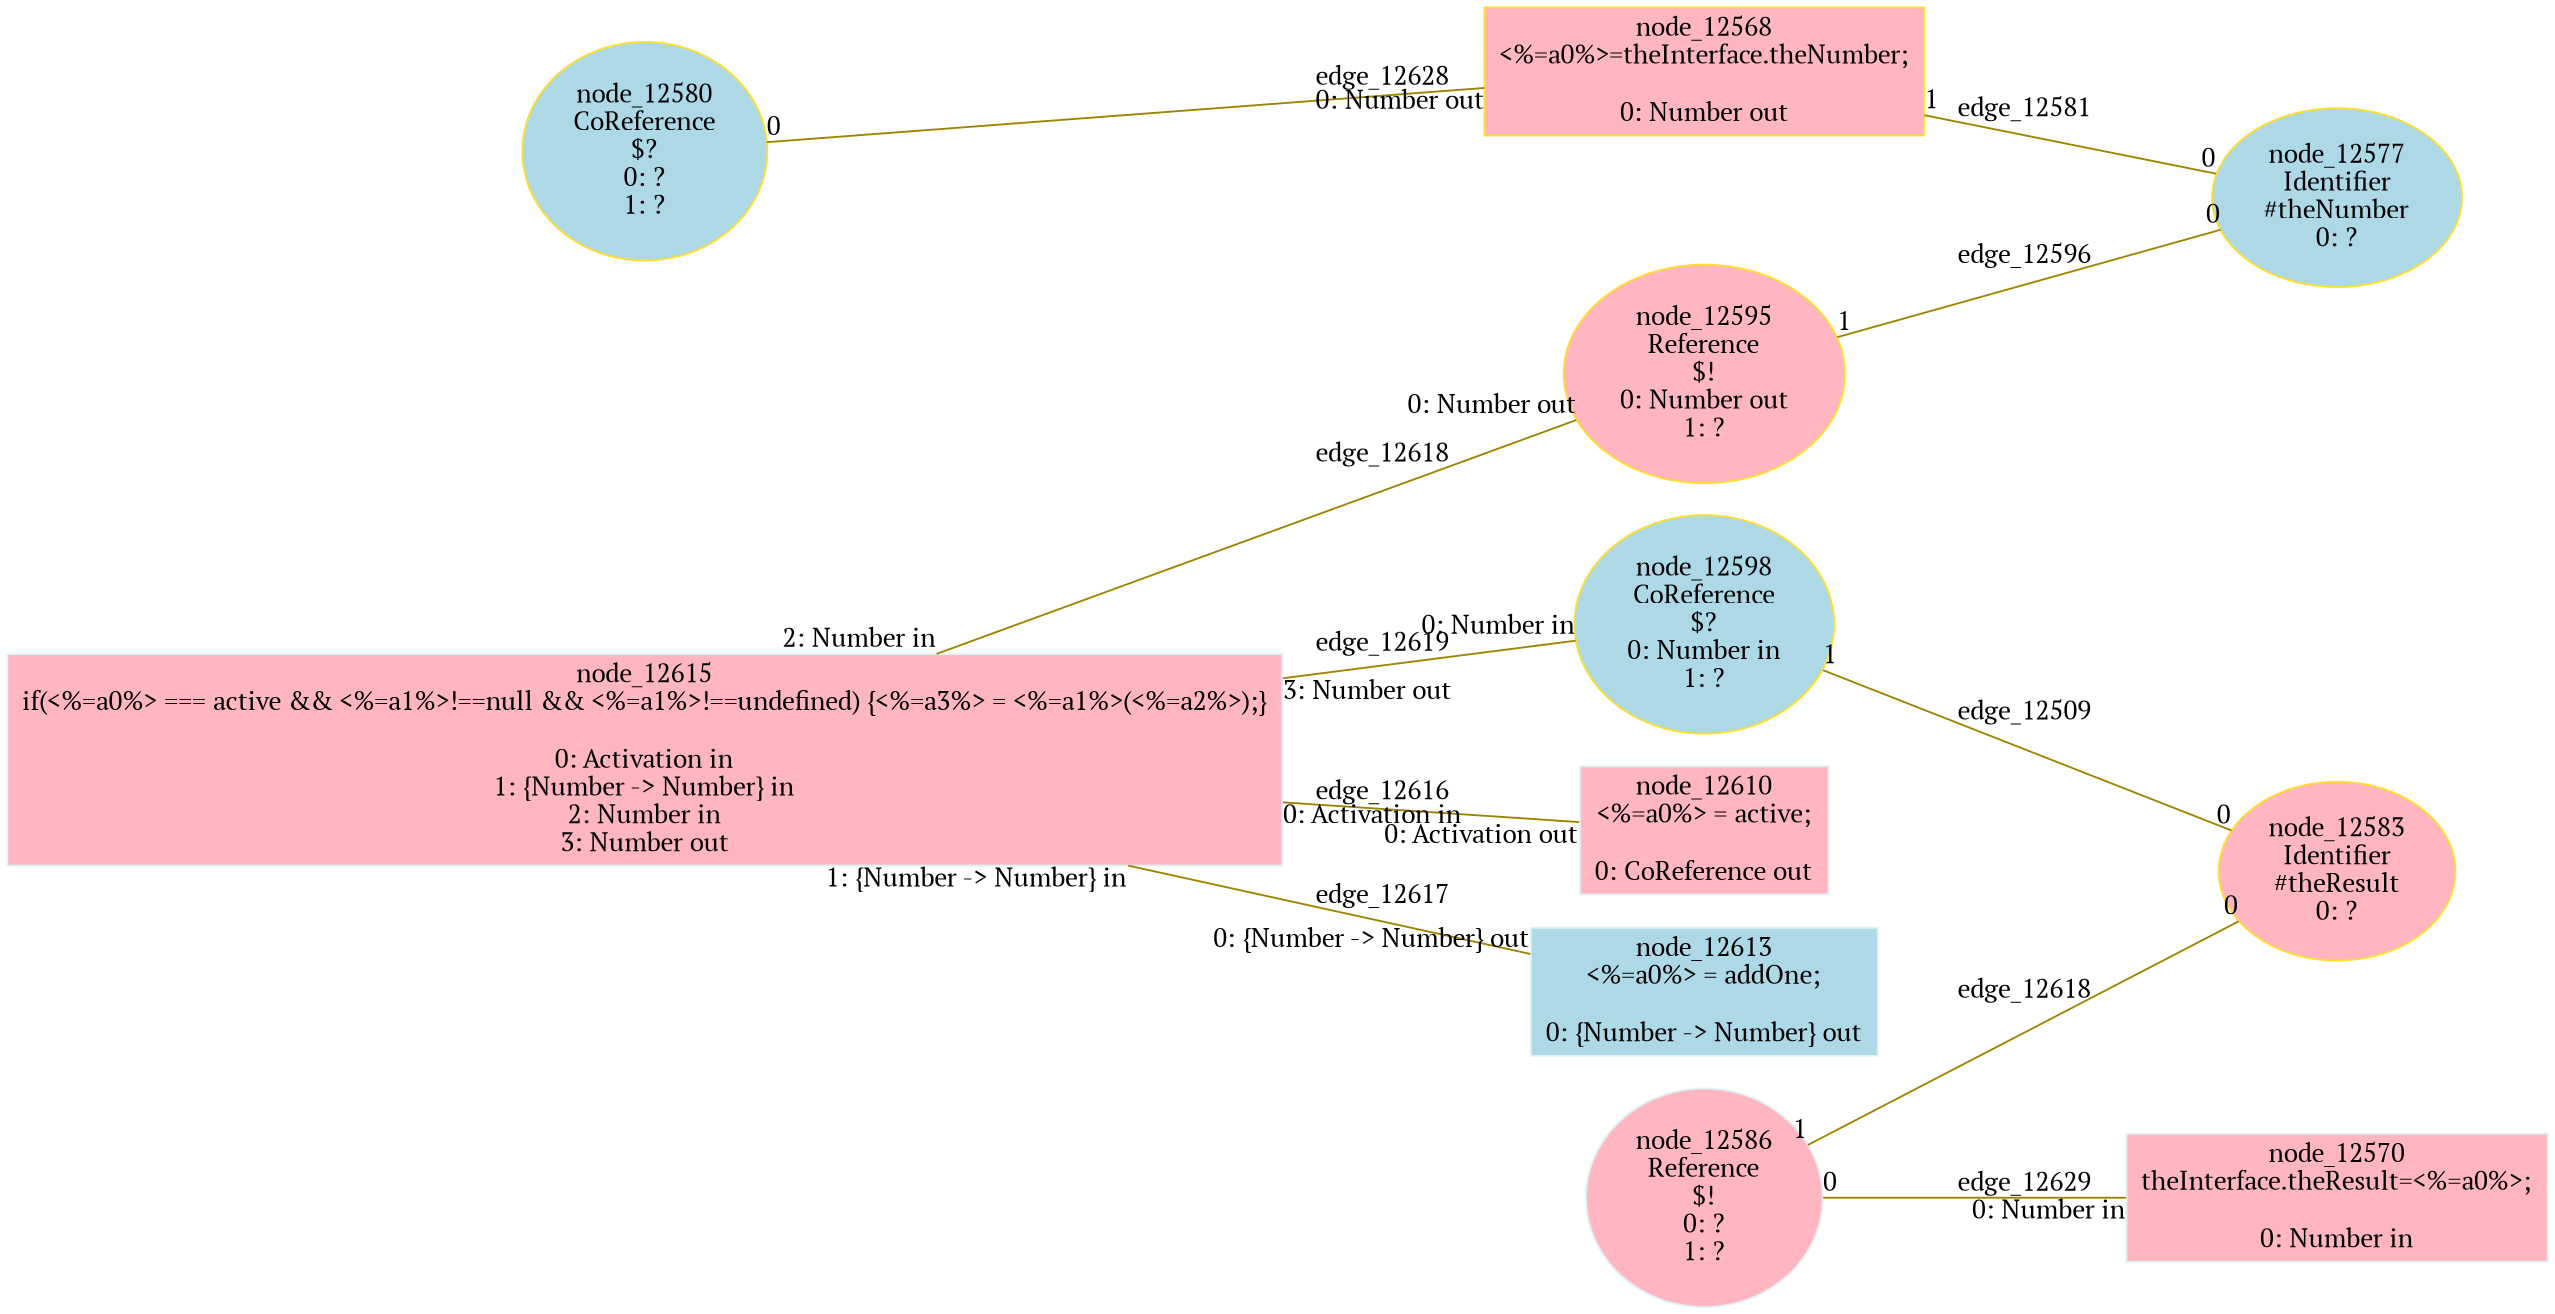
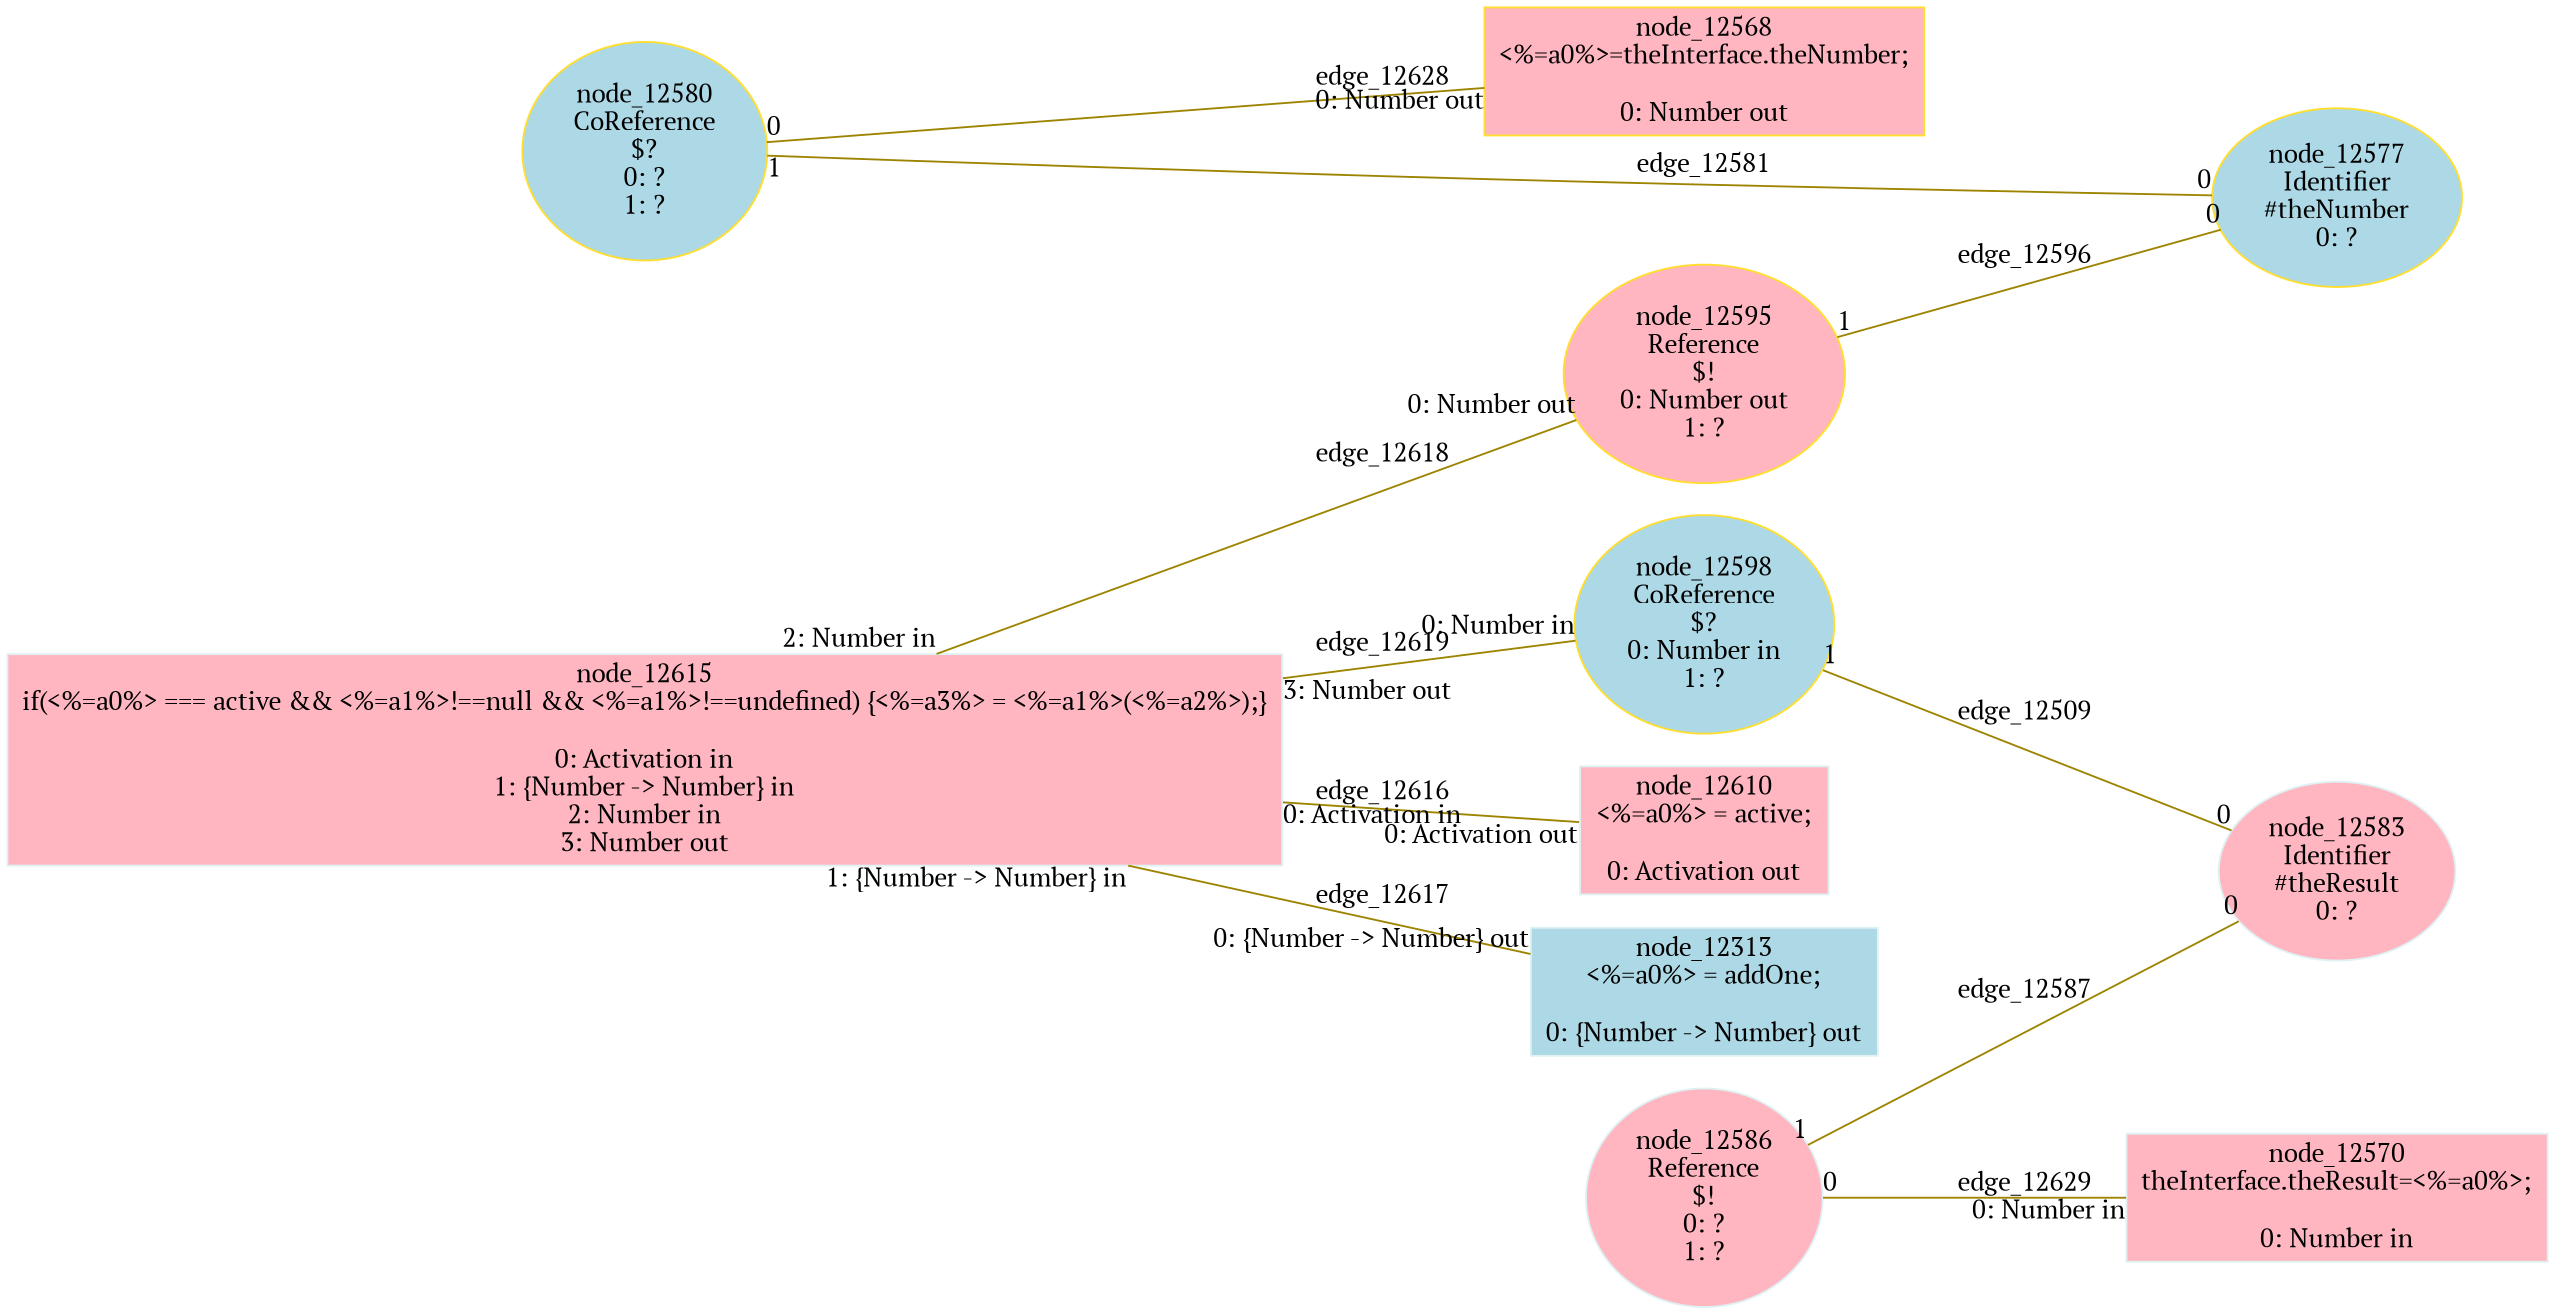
  digraph {
    fontname="PT Serif"
    rankdir=LR
    node [color="#ffde2f" fillcolor=lightpink fontname="PT Serif" shape=ellipse style=filled]
    edge [arrowHead=none arrowsize=1 color="#9d8400" dir=none fontname="PT Serif" headlabel=0 taillabel=1]
    n1 [label="node_12568\n<%=a0%>=theInterface.theNumber;\n\n0: Number out" shape=box]
    n2 [color="#dff1f2" label="node_12570\ntheInterface.theResult=<%=a0%>;\n\n0: Number in" shape=box]
    n3 [fillcolor=lightblue label="node_12577\nIdentifier\n#theNumber\n0: ?"]
    n4 [fillcolor=lightblue label="node_12580\nCoReference\n$?\n0: ?\n1: ?"]
-   n5 [label="node_12583\nIdentifier\n#theResult\n0: ?"]
+   n5 [color="#dff1f2" label="node_12583\nIdentifier\n#theResult\n0: ?"]
    n6 [color="#dff1f2" label="node_12586\nReference\n$!\n0: ?\n1: ?"]
    n7 [label="node_12595\nReference\n$!\n0: Number out\n1: ?"]
    n8 [fillcolor=lightblue label="node_12598\nCoReference\n$?\n0: Number in\n1: ?"]
-   n9 [color="#dff1f2" label="node_12610\n<%=a0%> = active;\n\n0: CoReference out" shape=box]
-   n10 [color="#dff1f2" fillcolor=lightblue label="node_12613\n<%=a0%> = addOne;\n\n0: {Number -> Number} out" shape=box]
+   n9 [color="#dff1f2" label="node_12610\n<%=a0%> = active;\n\n0: Activation out" shape=box]
+   n10 [color="#dff1f2" fillcolor=lightblue label="node_12313\n<%=a0%> = addOne;\n\n0: {Number -> Number} out" shape=box]
    n11 [color="#dff1f2" label="node_12615\nif(<%=a0%> === active && <%=a1%>!==null && <%=a1%>!==undefined) {<%=a3%> = <%=a1%>(<%=a2%>);}\n\n0: Activation in\n1: {Number -> Number} in\n2: Number in\n3: Number out" shape=box]
    n4 -> n1 [headlabel="0: Number out" label=edge_12628 taillabel=0]
-   n1 -> n3 [label=edge_12581]
+   n4 -> n3 [label=edge_12581]
    n6 -> n2 [headlabel="0: Number in" label=edge_12629 taillabel=0]
-   n6 -> n5 [label=edge_12618]
+   n6 -> n5 [label=edge_12587]
    n7 -> n3 [label=edge_12596]
    n8 -> n5 [label=edge_12509]
    n11 -> n7 [headlabel="0: Number out" label=edge_12618 taillabel="2: Number in"]
    n11 -> n8 [headlabel="0: Number in" label=edge_12619 taillabel="3: Number out"]
    n11 -> n9 [headlabel="0: Activation out" label=edge_12616 taillabel="0: Activation in"]
    n11 -> n10 [headlabel="0: {Number -> Number} out" label=edge_12617 taillabel="1: {Number -> Number} in"]
  }
